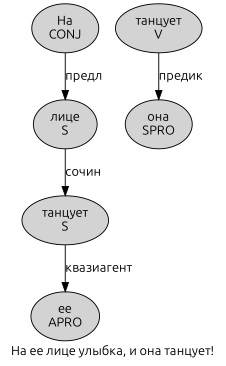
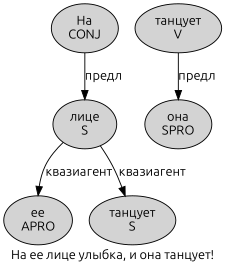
  digraph {
    fontname=Ubuntu
    label="На ее лице улыбка, и она танцует!"
    node [fillcolor=lightgray fontname=Ubuntu penwidth=1 shape=ellipse style=filled]
    edge [fontname=Ubuntu]
    n1 [label="На\nCONJ"]
    n2 [label="лице\nS"]
    n3 [label="ее\nAPRO"]
    n4 [label="танцует\nS"]
    n5 [label="танцует\nV"]
    n6 [label="она\nSPRO"]
    n1 -> n2 [label="предл"]
-   n4 -> n3 [label="квазиагент"]
-   n2 -> n4 [label="сочин"]
-   n5 -> n6 [label="предик"]
+   n2 -> n3 [label="квазиагент"]
+   n2 -> n4 [label="квазиагент"]
+   n5 -> n6 [label="предл"]
  }
